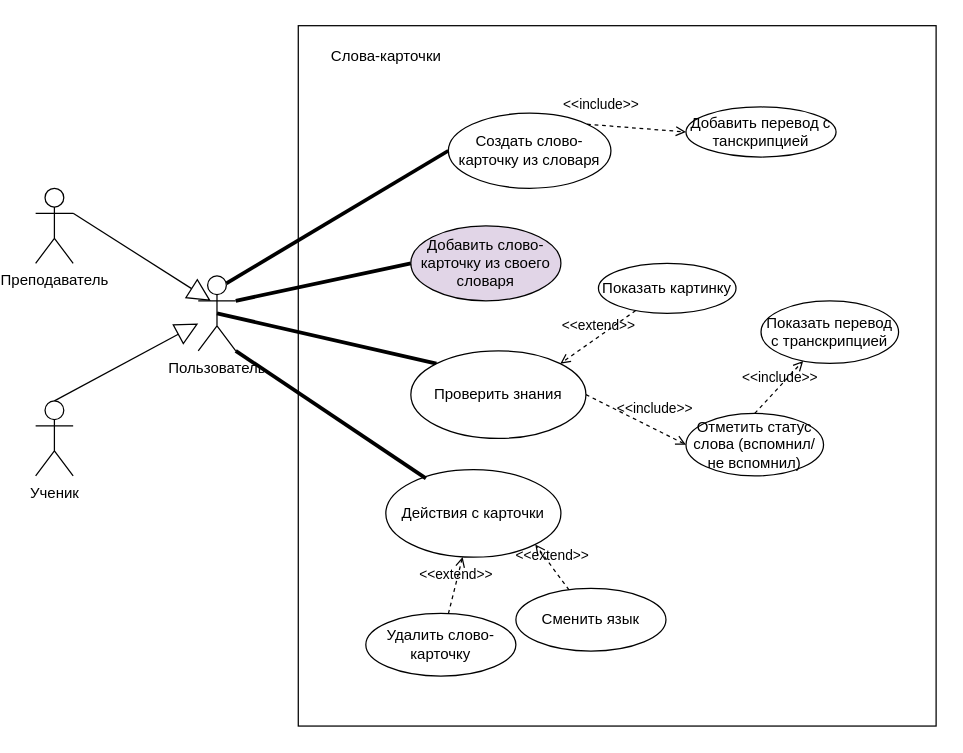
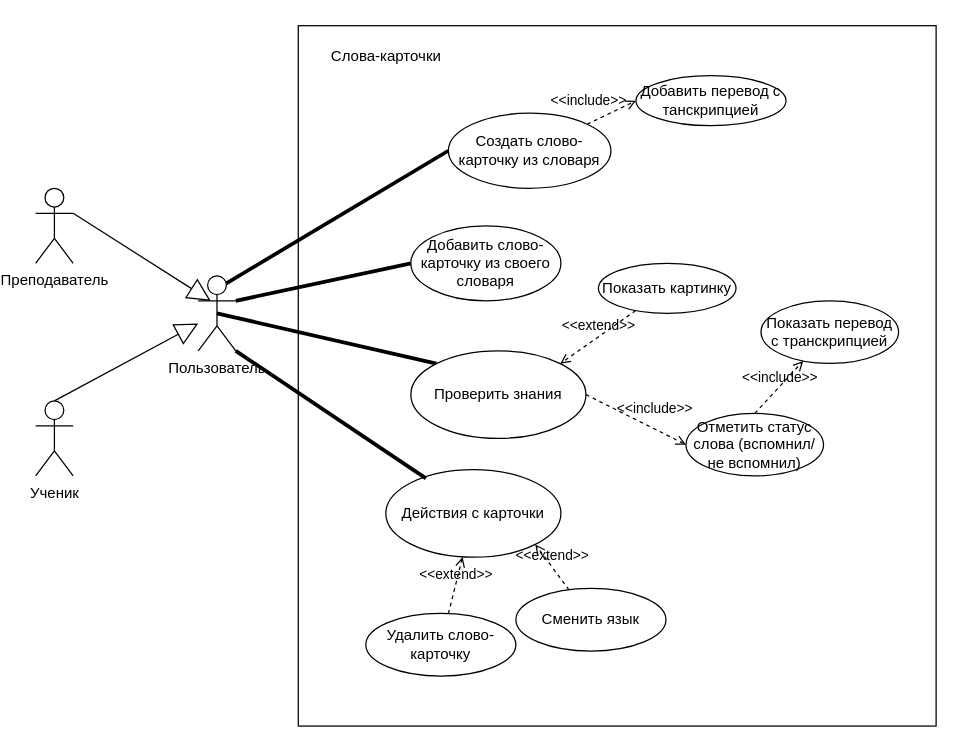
  <mxCell id="0" />
  <mxCell id="1" parent="0" />
  <mxCell id="2" value="" style="rounded=0;whiteSpace=wrap;html=1;" vertex="1" parent="1"><mxGeometry x="230" y="20" width="510" height="560" as="geometry" /></mxCell>
  <mxCell id="3" value="Преподаватель&lt;br&gt;" style="shape=umlActor;verticalLabelPosition=bottom;verticalAlign=top;html=1;" parent="1" vertex="1"><mxGeometry x="20" y="150" width="30" height="60" as="geometry" /></mxCell>
  <mxCell id="4" value="Ученик" style="shape=umlActor;verticalLabelPosition=bottom;verticalAlign=top;html=1;" parent="1" vertex="1"><mxGeometry x="20" y="320" width="30" height="60" as="geometry" /></mxCell>
  <mxCell id="5" value="" style="endArrow=block;endSize=16;endFill=0;html=1;rounded=0;exitX=0.5;exitY=0;exitDx=0;exitDy=0;exitPerimeter=0;" parent="1" source="4" target="6" edge="1"><mxGeometry width="160" relative="1" as="geometry"><mxPoint x="320" y="300" as="sourcePoint" /><mxPoint x="140" y="240" as="targetPoint" /></mxGeometry></mxCell>
  <mxCell id="6" value="Пользователь&lt;br&gt;" style="shape=umlActor;verticalLabelPosition=bottom;verticalAlign=top;html=1;" parent="1" vertex="1"><mxGeometry x="150" y="220" width="30" height="60" as="geometry" /></mxCell>
  <mxCell id="7" value="Создать слово-карточку из словаря" style="ellipse;whiteSpace=wrap;html=1;" parent="1" vertex="1"><mxGeometry x="350" y="90" width="130" height="60" as="geometry" /></mxCell>
- <mxCell id="8" value="Добавить слово- карточку из своего словаря" style="ellipse;whiteSpace=wrap;html=1;fillColor=#e1d5e7;" parent="1" vertex="1"><mxGeometry x="320" y="180" width="120" height="60" as="geometry" /></mxCell>
+ <mxCell id="8" value="Добавить слово- карточку из своего словаря" style="ellipse;whiteSpace=wrap;html=1;" parent="1" vertex="1"><mxGeometry x="320" y="180" width="120" height="60" as="geometry" /></mxCell>
  <mxCell id="9" value="Удалить слово-карточку" style="ellipse;whiteSpace=wrap;html=1;" parent="1" vertex="1"><mxGeometry x="284" y="490" width="120" height="50" as="geometry" /></mxCell>
  <mxCell id="10" value="Действия с карточки" style="ellipse;whiteSpace=wrap;html=1;" parent="1" vertex="1"><mxGeometry x="300" y="375" width="140" height="70" as="geometry" /></mxCell>
- <mxCell id="11" value="Добавить перевод с танскрипцией" style="ellipse;whiteSpace=wrap;html=1;" parent="1" vertex="1"><mxGeometry x="540" y="85" width="120" height="40" as="geometry" /></mxCell>
+ <mxCell id="11" value="Добавить перевод с танскрипцией" style="ellipse;whiteSpace=wrap;html=1;" parent="1" vertex="1"><mxGeometry x="500" y="60" width="120" height="40" as="geometry" /></mxCell>
  <mxCell id="12" value="&amp;lt;&amp;lt;include&amp;gt;&amp;gt;" style="html=1;verticalAlign=bottom;labelBackgroundColor=none;endArrow=open;endFill=0;dashed=1;rounded=0;entryX=0;entryY=0.5;entryDx=0;entryDy=0;exitX=1;exitY=0;exitDx=0;exitDy=0;" parent="1" source="7" target="11" edge="1"><mxGeometry x="-0.757" y="8" width="160" relative="1" as="geometry"><mxPoint x="370" y="330" as="sourcePoint" /><mxPoint x="530" y="330" as="targetPoint" /><mxPoint as="offset" /></mxGeometry></mxCell>
  <mxCell id="13" value="" style="endArrow=none;startArrow=none;endFill=0;startFill=0;endSize=8;html=1;verticalAlign=bottom;labelBackgroundColor=none;strokeWidth=3;rounded=0;exitX=0.75;exitY=0.1;exitDx=0;exitDy=0;exitPerimeter=0;entryX=0;entryY=0.5;entryDx=0;entryDy=0;" parent="1" target="7" edge="1" source="6"><mxGeometry width="160" relative="1" as="geometry"><mxPoint x="170" y="220" as="sourcePoint" /><mxPoint x="330" y="230" as="targetPoint" /></mxGeometry></mxCell>
  <mxCell id="14" style="edgeStyle=none;rounded=0;orthogonalLoop=1;jettySize=auto;html=1;exitX=0.5;exitY=0;exitDx=0;exitDy=0;" parent="1" edge="1"><mxGeometry relative="1" as="geometry"><mxPoint x="300" y="20" as="sourcePoint" /><mxPoint x="300" y="20" as="targetPoint" /></mxGeometry></mxCell>
  <mxCell id="15" value="" style="endArrow=none;startArrow=none;endFill=0;startFill=0;endSize=8;html=1;verticalAlign=bottom;labelBackgroundColor=none;strokeWidth=3;rounded=0;entryX=0;entryY=0.5;entryDx=0;entryDy=0;" parent="1" target="8" edge="1"><mxGeometry width="160" relative="1" as="geometry"><mxPoint x="180" y="240" as="sourcePoint" /><mxPoint x="330" y="280" as="targetPoint" /></mxGeometry></mxCell>
  <mxCell id="16" value="Отметить статус слова (вспомнил/не вспомнил)" style="ellipse;whiteSpace=wrap;html=1;" parent="1" vertex="1"><mxGeometry x="540" y="330" width="110" height="50" as="geometry" /></mxCell>
  <mxCell id="17" value="&amp;lt;&amp;lt;include&amp;gt;&amp;gt;" style="html=1;verticalAlign=bottom;labelBackgroundColor=none;endArrow=open;endFill=0;dashed=1;rounded=0;entryX=0;entryY=0.5;entryDx=0;entryDy=0;exitX=1;exitY=0.5;exitDx=0;exitDy=0;" parent="1" source="28" target="16" edge="1"><mxGeometry x="0.303" y="7" width="160" relative="1" as="geometry"><mxPoint x="630" y="390" as="sourcePoint" /><mxPoint x="489" y="270" as="targetPoint" /><Array as="points" /><mxPoint as="offset" /></mxGeometry></mxCell>
  <mxCell id="18" value="Показать перевод с транскрипцией" style="ellipse;whiteSpace=wrap;html=1;" parent="1" vertex="1"><mxGeometry x="600" y="240" width="110" height="50" as="geometry" /></mxCell>
  <mxCell id="19" value="&amp;lt;&amp;lt;include&amp;gt;&amp;gt;" style="html=1;verticalAlign=bottom;labelBackgroundColor=none;endArrow=open;endFill=0;dashed=1;rounded=0;exitX=0.5;exitY=0;exitDx=0;exitDy=0;" parent="1" source="16" target="18" edge="1"><mxGeometry x="-0.019" y="-1" width="160" relative="1" as="geometry"><mxPoint x="600" y="300" as="sourcePoint" /><mxPoint x="450" y="265" as="targetPoint" /><Array as="points" /><mxPoint as="offset" /></mxGeometry></mxCell>
  <mxCell id="20" value="Показать&amp;nbsp;картинку" style="ellipse;whiteSpace=wrap;html=1;" parent="1" vertex="1"><mxGeometry x="470" y="210" width="110" height="40" as="geometry" /></mxCell>
  <mxCell id="21" value="&amp;lt;&amp;lt;extend&amp;gt;&amp;gt;" style="html=1;verticalAlign=bottom;labelBackgroundColor=none;endArrow=open;endFill=0;dashed=1;rounded=0;entryX=1;entryY=0;entryDx=0;entryDy=0;" parent="1" source="20" target="28" edge="1"><mxGeometry width="160" relative="1" as="geometry"><mxPoint x="502" y="385.5" as="sourcePoint" /><mxPoint x="490" y="390" as="targetPoint" /></mxGeometry></mxCell>
  <mxCell id="22" value="&amp;lt;&amp;lt;extend&amp;gt;&amp;gt;" style="html=1;verticalAlign=bottom;labelBackgroundColor=none;endArrow=open;endFill=0;dashed=1;rounded=0;" parent="1" source="9" target="10" edge="1"><mxGeometry width="160" relative="1" as="geometry"><mxPoint x="487" y="449" as="sourcePoint" /><mxPoint x="406" y="348" as="targetPoint" /></mxGeometry></mxCell>
  <mxCell id="23" value="" style="endArrow=none;startArrow=none;endFill=0;startFill=0;endSize=8;html=1;verticalAlign=bottom;labelBackgroundColor=none;strokeWidth=3;rounded=0;exitX=1;exitY=1;exitDx=0;exitDy=0;exitPerimeter=0;entryX=0.229;entryY=0.1;entryDx=0;entryDy=0;entryPerimeter=0;" parent="1" source="6" edge="1" target="10"><mxGeometry width="160" relative="1" as="geometry"><mxPoint x="170" y="405" as="sourcePoint" /><mxPoint x="320" y="430" as="targetPoint" /></mxGeometry></mxCell>
  <mxCell id="24" value="" style="endArrow=block;endSize=16;endFill=0;html=1;rounded=0;exitX=1;exitY=0.333;exitDx=0;exitDy=0;exitPerimeter=0;entryX=0.333;entryY=0.333;entryDx=0;entryDy=0;entryPerimeter=0;" parent="1" source="3" target="6" edge="1"><mxGeometry width="160" relative="1" as="geometry"><mxPoint x="45" y="330" as="sourcePoint" /><mxPoint x="160" y="268" as="targetPoint" /></mxGeometry></mxCell>
  <mxCell id="25" value="&amp;lt;&amp;lt;extend&amp;gt;&amp;gt;" style="html=1;verticalAlign=bottom;labelBackgroundColor=none;endArrow=open;endFill=0;dashed=1;rounded=0;entryX=1;entryY=1;entryDx=0;entryDy=0;" edge="1" parent="1" source="26" target="10"><mxGeometry width="160" relative="1" as="geometry"><mxPoint x="450" y="470" as="sourcePoint" /><mxPoint x="360" y="327" as="targetPoint" /></mxGeometry></mxCell>
  <mxCell id="26" value="Сменить язык" style="ellipse;whiteSpace=wrap;html=1;" vertex="1" parent="1"><mxGeometry x="404" y="470" width="120" height="50" as="geometry" /></mxCell>
  <mxCell id="27" value="" style="endArrow=none;startArrow=none;endFill=0;startFill=0;endSize=8;html=1;verticalAlign=bottom;labelBackgroundColor=none;strokeWidth=3;rounded=0;exitX=0.5;exitY=0.5;exitDx=0;exitDy=0;exitPerimeter=0;entryX=0;entryY=0;entryDx=0;entryDy=0;" edge="1" parent="1" source="6" target="28"><mxGeometry width="160" relative="1" as="geometry"><mxPoint x="190" y="250" as="sourcePoint" /><mxPoint x="410" y="350" as="targetPoint" /></mxGeometry></mxCell>
  <mxCell id="28" value="Проверить знания" style="ellipse;whiteSpace=wrap;html=1;" vertex="1" parent="1"><mxGeometry x="320" y="280" width="140" height="70" as="geometry" /></mxCell>
  <mxCell id="29" value="Слова-карточки" style="text;html=1;align=center;verticalAlign=middle;resizable=0;points=[];autosize=1;strokeColor=none;fillColor=none;" vertex="1" parent="1"><mxGeometry x="240" y="30" width="120" height="30" as="geometry" /></mxCell>
